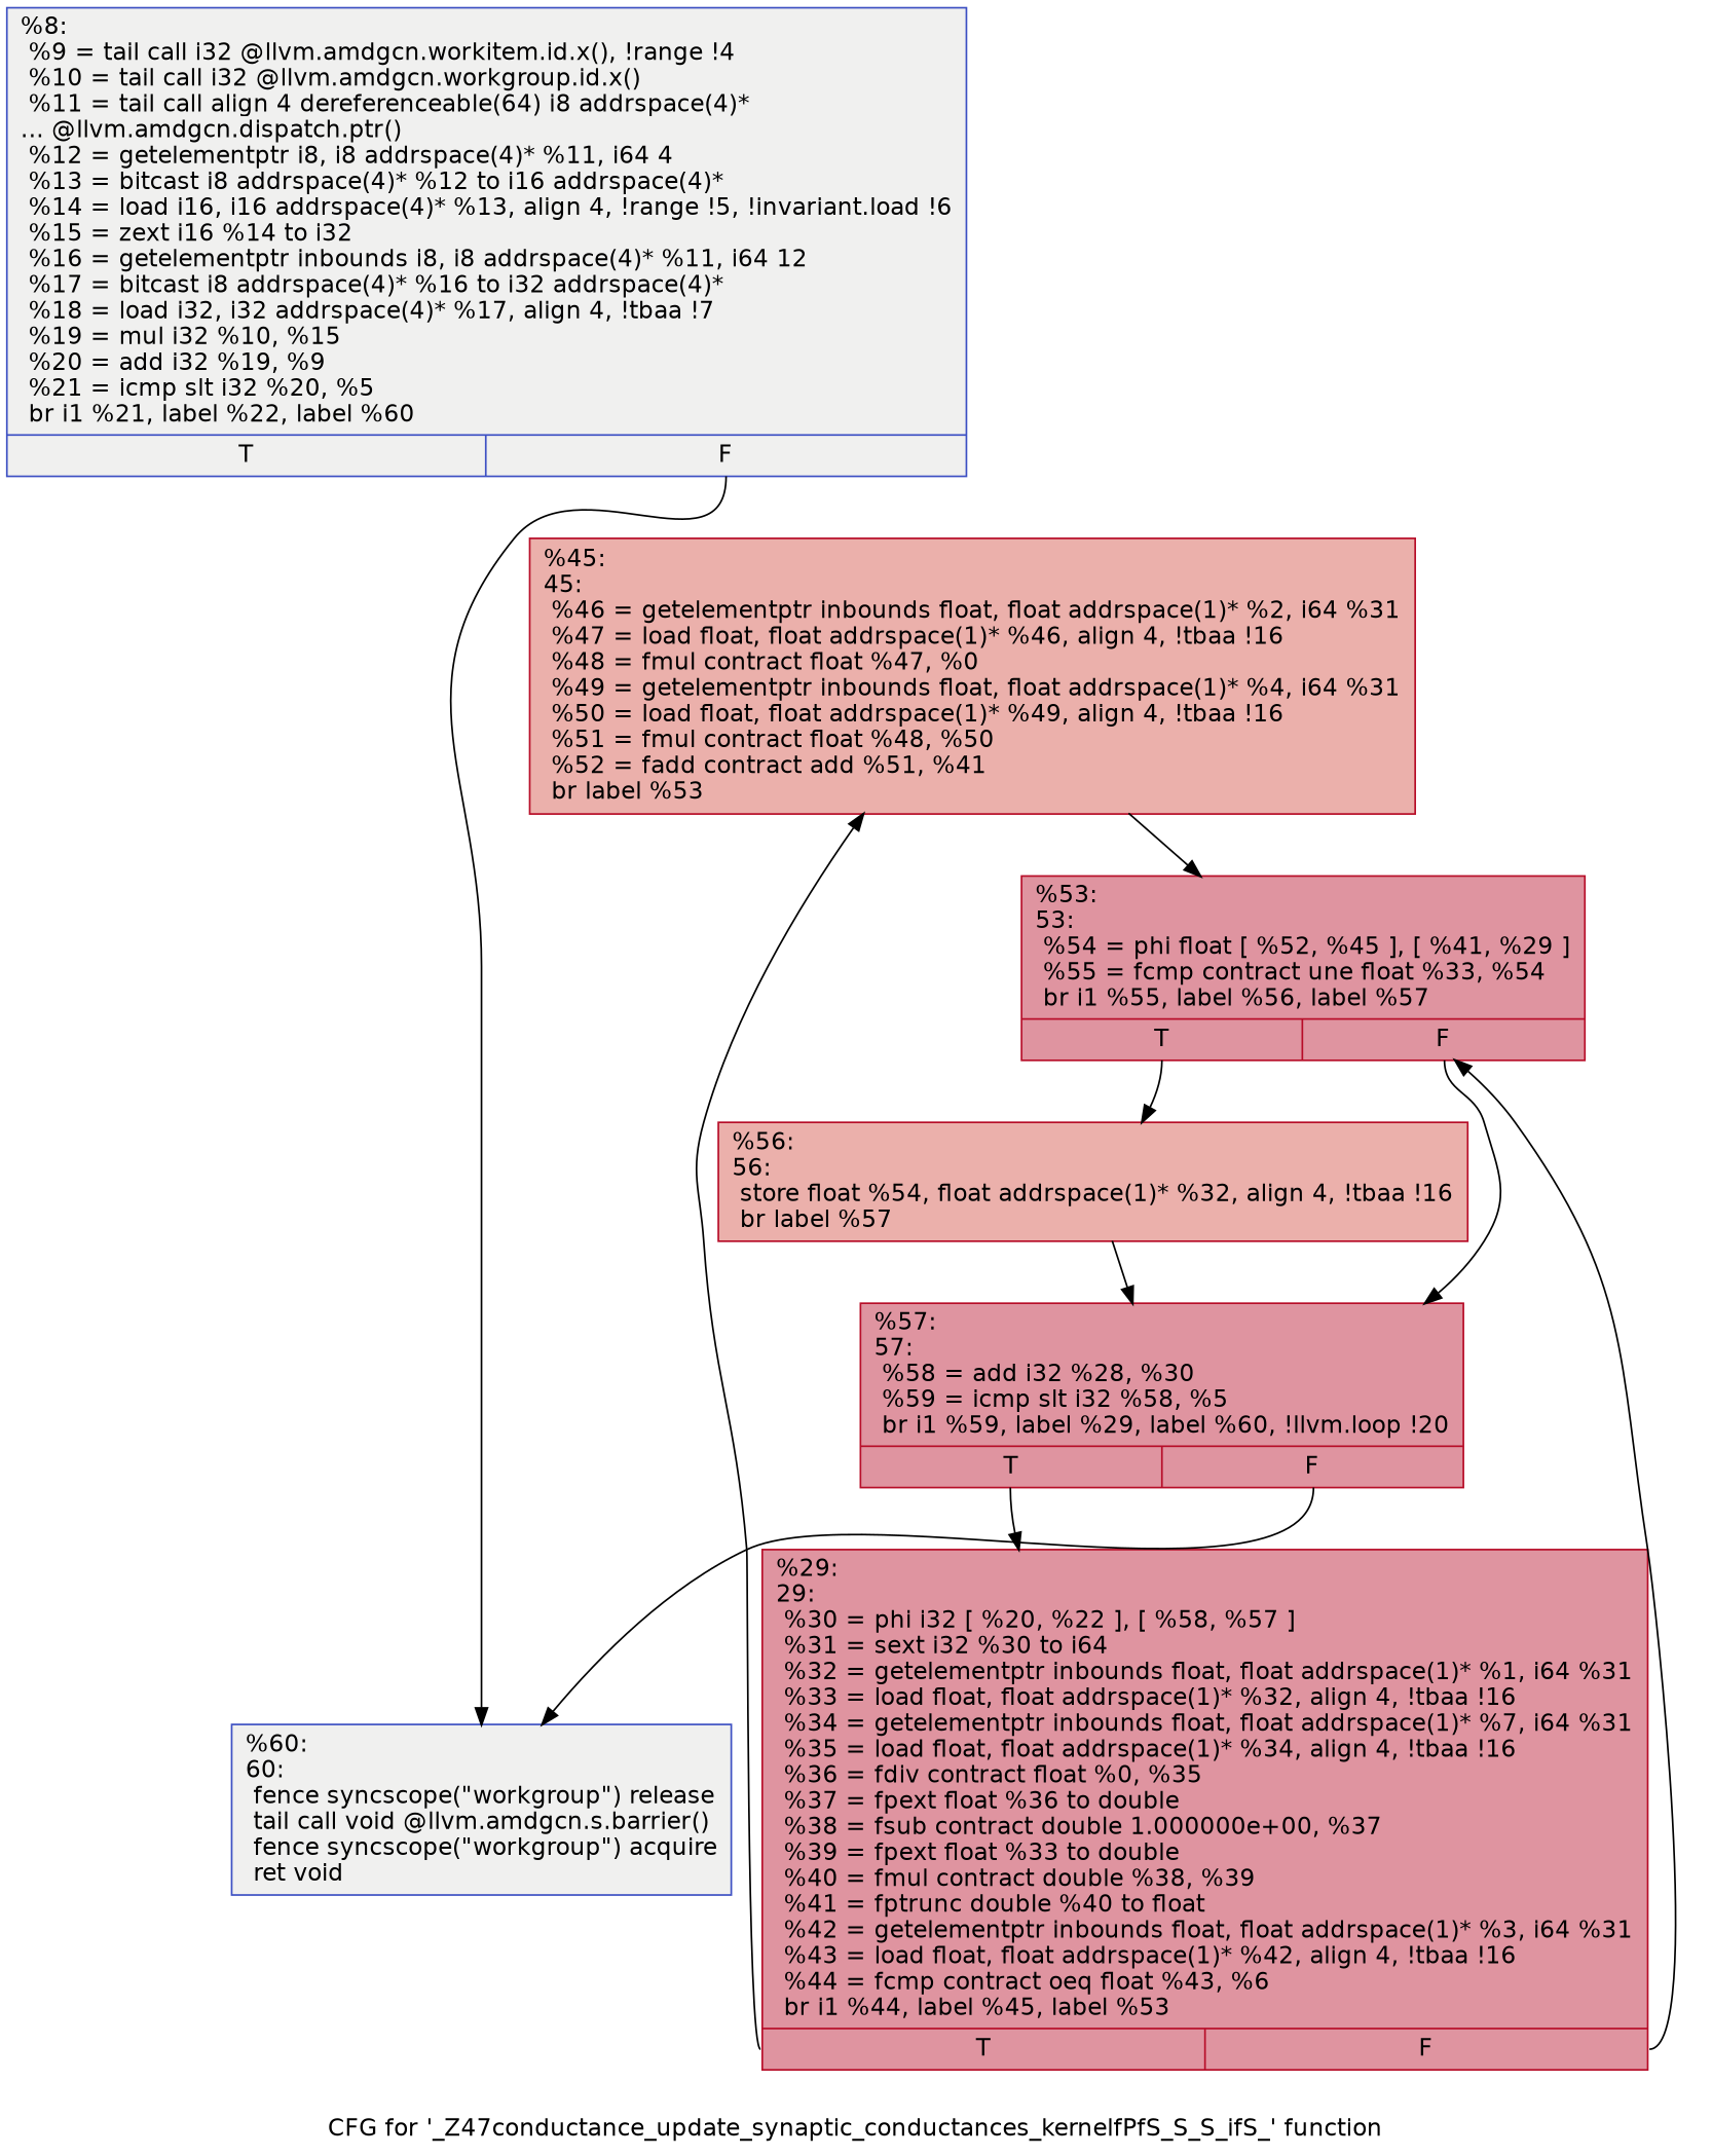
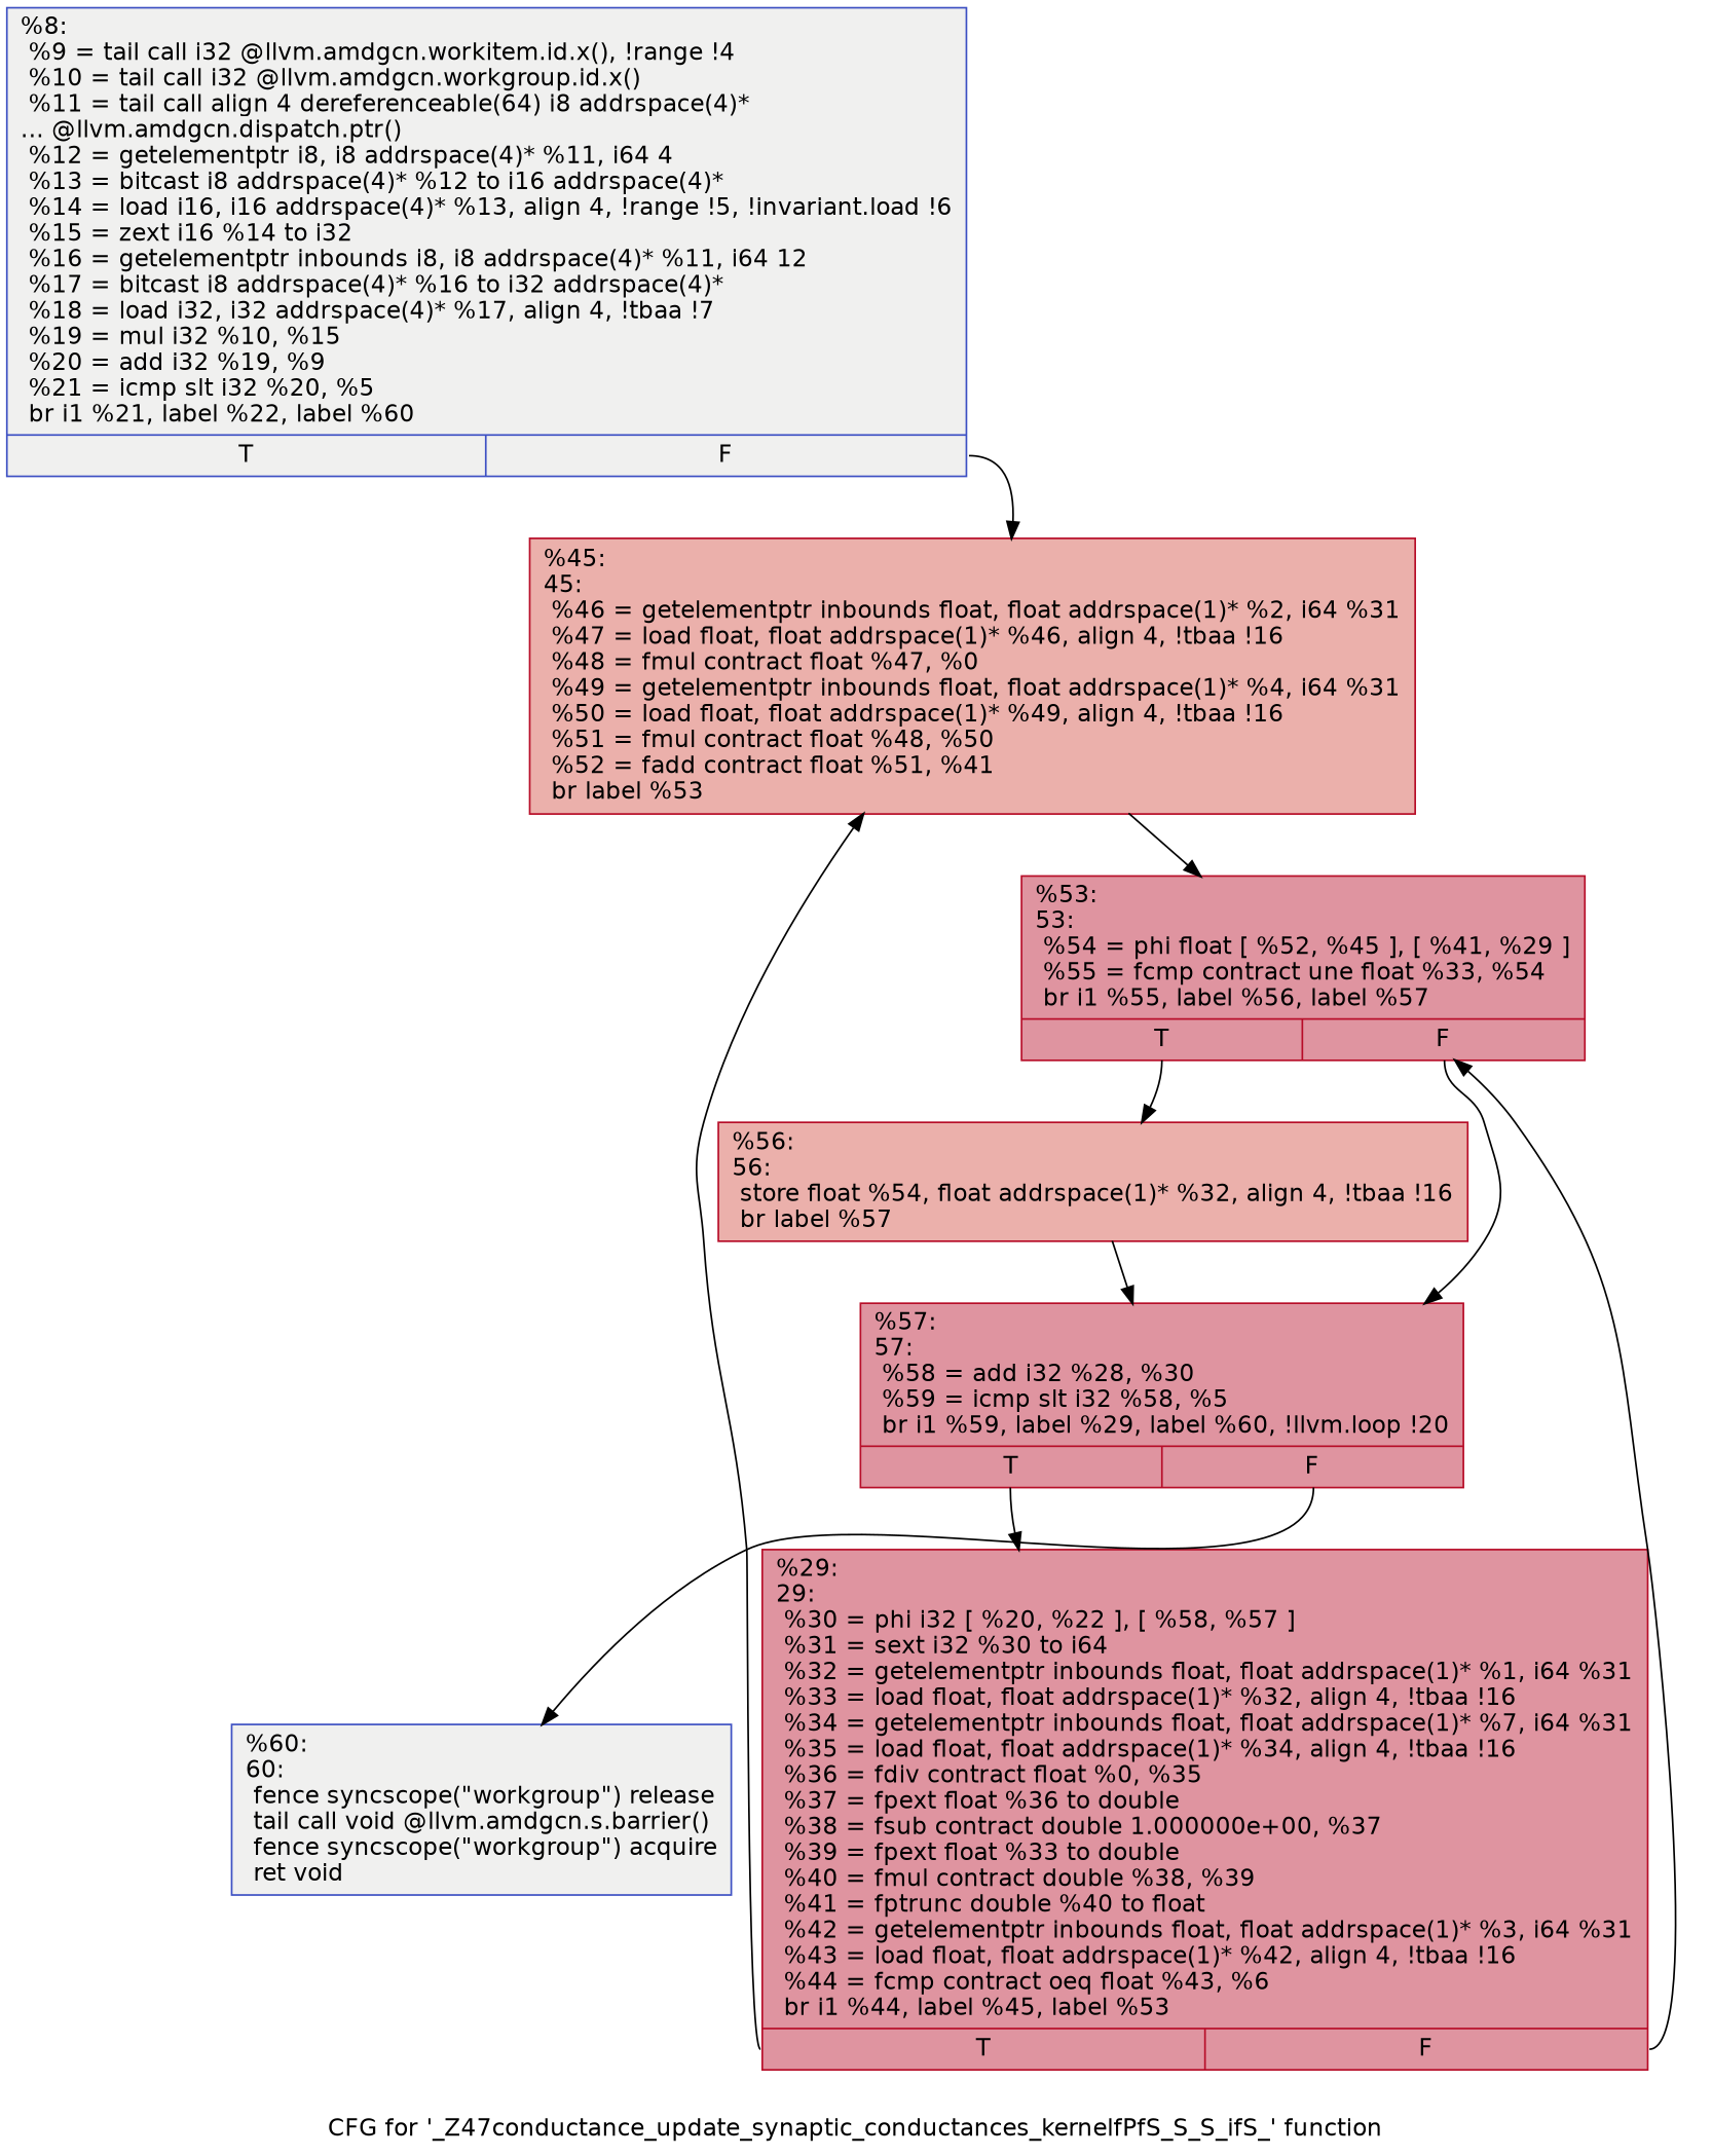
  digraph {
    fontname="DejaVu Sans"
    label="CFG for '_Z47conductance_update_synaptic_conductances_kernelfPfS_S_S_ifS_' function"
    node [color="#b70d28ff" fillcolor="#b70d2870" fontname="DejaVu Sans" shape=record style=filled]
    edge [fontname="DejaVu Sans" tailport=s0]
    n1 [color="#3d50c3ff" fillcolor="#dedcdb70" label="{%8:\l  %9 = tail call i32 @llvm.amdgcn.workitem.id.x(), !range !4\l  %10 = tail call i32 @llvm.amdgcn.workgroup.id.x()\l  %11 = tail call align 4 dereferenceable(64) i8 addrspace(4)*\l... @llvm.amdgcn.dispatch.ptr()\l  %12 = getelementptr i8, i8 addrspace(4)* %11, i64 4\l  %13 = bitcast i8 addrspace(4)* %12 to i16 addrspace(4)*\l  %14 = load i16, i16 addrspace(4)* %13, align 4, !range !5, !invariant.load !6\l  %15 = zext i16 %14 to i32\l  %16 = getelementptr inbounds i8, i8 addrspace(4)* %11, i64 12\l  %17 = bitcast i8 addrspace(4)* %16 to i32 addrspace(4)*\l  %18 = load i32, i32 addrspace(4)* %17, align 4, !tbaa !7\l  %19 = mul i32 %10, %15\l  %20 = add i32 %19, %9\l  %21 = icmp slt i32 %20, %5\l  br i1 %21, label %22, label %60\l|{<s0>T|<s1>F}}"]
    n2 [color="#3d50c3ff" fillcolor="#dedcdb70" label="{%60:\l60:                                               \l  fence syncscope(\"workgroup\") release\l  tail call void @llvm.amdgcn.s.barrier()\l  fence syncscope(\"workgroup\") acquire\l  ret void\l}"]
    n3 [label="{%29:\l29:                                               \l  %30 = phi i32 [ %20, %22 ], [ %58, %57 ]\l  %31 = sext i32 %30 to i64\l  %32 = getelementptr inbounds float, float addrspace(1)* %1, i64 %31\l  %33 = load float, float addrspace(1)* %32, align 4, !tbaa !16\l  %34 = getelementptr inbounds float, float addrspace(1)* %7, i64 %31\l  %35 = load float, float addrspace(1)* %34, align 4, !tbaa !16\l  %36 = fdiv contract float %0, %35\l  %37 = fpext float %36 to double\l  %38 = fsub contract double 1.000000e+00, %37\l  %39 = fpext float %33 to double\l  %40 = fmul contract double %38, %39\l  %41 = fptrunc double %40 to float\l  %42 = getelementptr inbounds float, float addrspace(1)* %3, i64 %31\l  %43 = load float, float addrspace(1)* %42, align 4, !tbaa !16\l  %44 = fcmp contract oeq float %43, %6\l  br i1 %44, label %45, label %53\l|{<s0>T|<s1>F}}"]
-   n4 [fillcolor="#d24b4070" label="{%45:\l45:                                               \l  %46 = getelementptr inbounds float, float addrspace(1)* %2, i64 %31\l  %47 = load float, float addrspace(1)* %46, align 4, !tbaa !16\l  %48 = fmul contract float %47, %0\l  %49 = getelementptr inbounds float, float addrspace(1)* %4, i64 %31\l  %50 = load float, float addrspace(1)* %49, align 4, !tbaa !16\l  %51 = fmul contract float %48, %50\l  %52 = fadd contract add %51, %41\l  br label %53\l}"]
+   n4 [fillcolor="#d24b4070" label="{%45:\l45:                                               \l  %46 = getelementptr inbounds float, float addrspace(1)* %2, i64 %31\l  %47 = load float, float addrspace(1)* %46, align 4, !tbaa !16\l  %48 = fmul contract float %47, %0\l  %49 = getelementptr inbounds float, float addrspace(1)* %4, i64 %31\l  %50 = load float, float addrspace(1)* %49, align 4, !tbaa !16\l  %51 = fmul contract float %48, %50\l  %52 = fadd contract float %51, %41\l  br label %53\l}"]
    n5 [label="{%53:\l53:                                               \l  %54 = phi float [ %52, %45 ], [ %41, %29 ]\l  %55 = fcmp contract une float %33, %54\l  br i1 %55, label %56, label %57\l|{<s0>T|<s1>F}}"]
    n6 [fillcolor="#d24b4070" label="{%56:\l56:                                               \l  store float %54, float addrspace(1)* %32, align 4, !tbaa !16\l  br label %57\l}"]
    n7 [label="{%57:\l57:                                               \l  %58 = add i32 %28, %30\l  %59 = icmp slt i32 %58, %5\l  br i1 %59, label %29, label %60, !llvm.loop !20\l|{<s0>T|<s1>F}}"]
-   n1 -> n2 [tailport=s1]
+   n1 -> n4 [tailport=s1]
    n3 -> n4
    n3 -> n5 [tailport=s1]
    n4 -> n5
    n5 -> n6
    n5 -> n7 [tailport=s1]
    n6 -> n7
    n7 -> n2 [tailport=s1]
    n7 -> n3
  }
